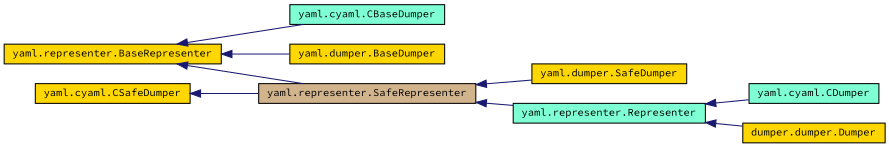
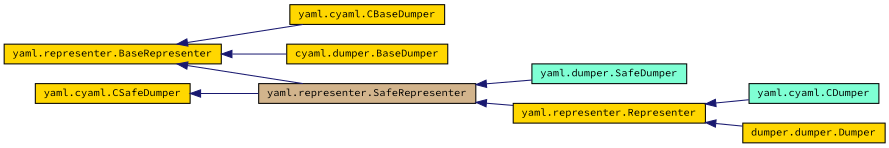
  digraph {
    fontname="Source Code Pro"
    rankdir=LR
    node [color=black fillcolor=gold fontname="Source Code Pro" fontsize=10 shape=record style=filled]
    edge [color=midnightblue dir=back fontname="Source Code Pro" fontsize=10 labelfontname=Helvetica labelfontsize=10 style=solid]
    n1 [fontcolor=black height=0.2 label="yaml.representer.BaseRepresenter" width=0.4]
-   n2 [fillcolor=aquamarine height=0.2 label="yaml.cyaml.CBaseDumper" width=0.4]
-   n3 [height=0.2 label="yaml.dumper.BaseDumper" width=0.4]
+   n2 [height=0.2 label="yaml.cyaml.CBaseDumper" width=0.4]
+   n3 [height=0.2 label="cyaml.dumper.BaseDumper" width=0.4]
    n4 [fillcolor=tan height=0.2 label="yaml.representer.SafeRepresenter" width=0.4]
-   n5 [height=0.2 label="yaml.dumper.SafeDumper" width=0.4]
-   n6 [fillcolor=aquamarine height=0.2 label="yaml.representer.Representer" width=0.4]
+   n5 [fillcolor=aquamarine height=0.2 label="yaml.dumper.SafeDumper" width=0.4]
+   n6 [height=0.2 label="yaml.representer.Representer" width=0.4]
    n7 [height=0.2 label="yaml.cyaml.CSafeDumper" width=0.4]
    n8 [fillcolor=aquamarine height=0.2 label="yaml.cyaml.CDumper" width=0.4]
    n9 [height=0.2 label="dumper.dumper.Dumper" width=0.4]
    n1 -> n2
    n1 -> n3
    n1 -> n4
    n4 -> n5
    n4 -> n6
    n6 -> n8
    n6 -> n9
    n7 -> n4
  }
